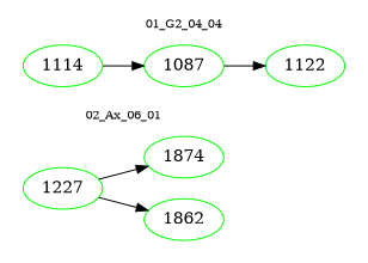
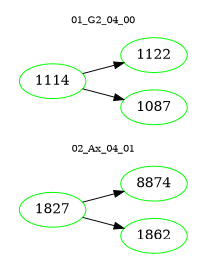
  digraph {
    rankdir=LR
    node [color=green]
    edge [color=black]
    n1 [label=1862]
-   n2 [label=1227]
-   n3 [label=1874]
+   n2 [label=1827]
+   n3 [label=8874]
    n4 [label=1114]
    n5 [label=1087]
    n6 [label=1122]
    subgraph cluster_1 {
      color=white
      fontsize=10
-     label="02_Ax_06_01"
+     label="02_Ax_04_01"
      n1
      n2
      n3
    }
    subgraph cluster_2 {
      color=white
      fontsize=10
-     label="01_G2_04_04"
+     label="01_G2_04_00"
      n4
      n5
      n6
    }
    n2 -> n1
    n2 -> n3
    n4 -> n5
-   n5 -> n6
+   n4 -> n6
  }
